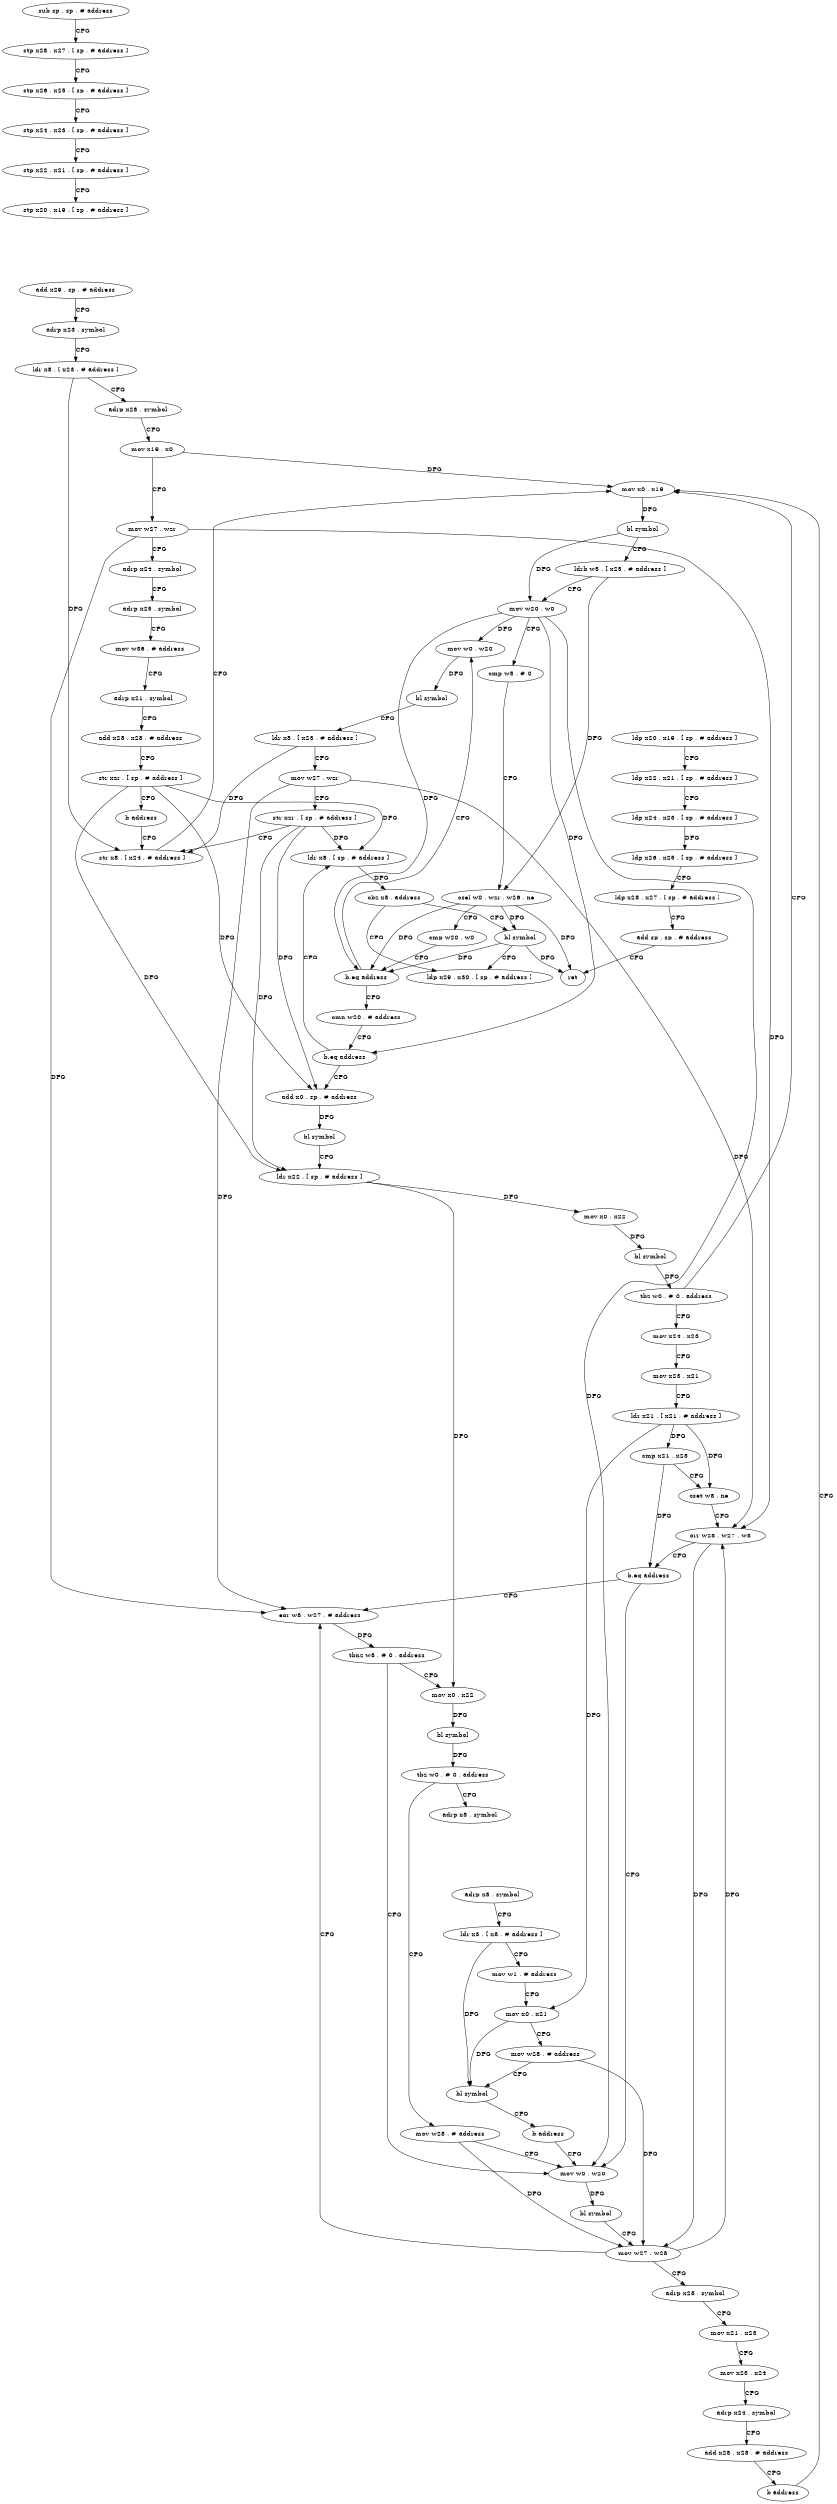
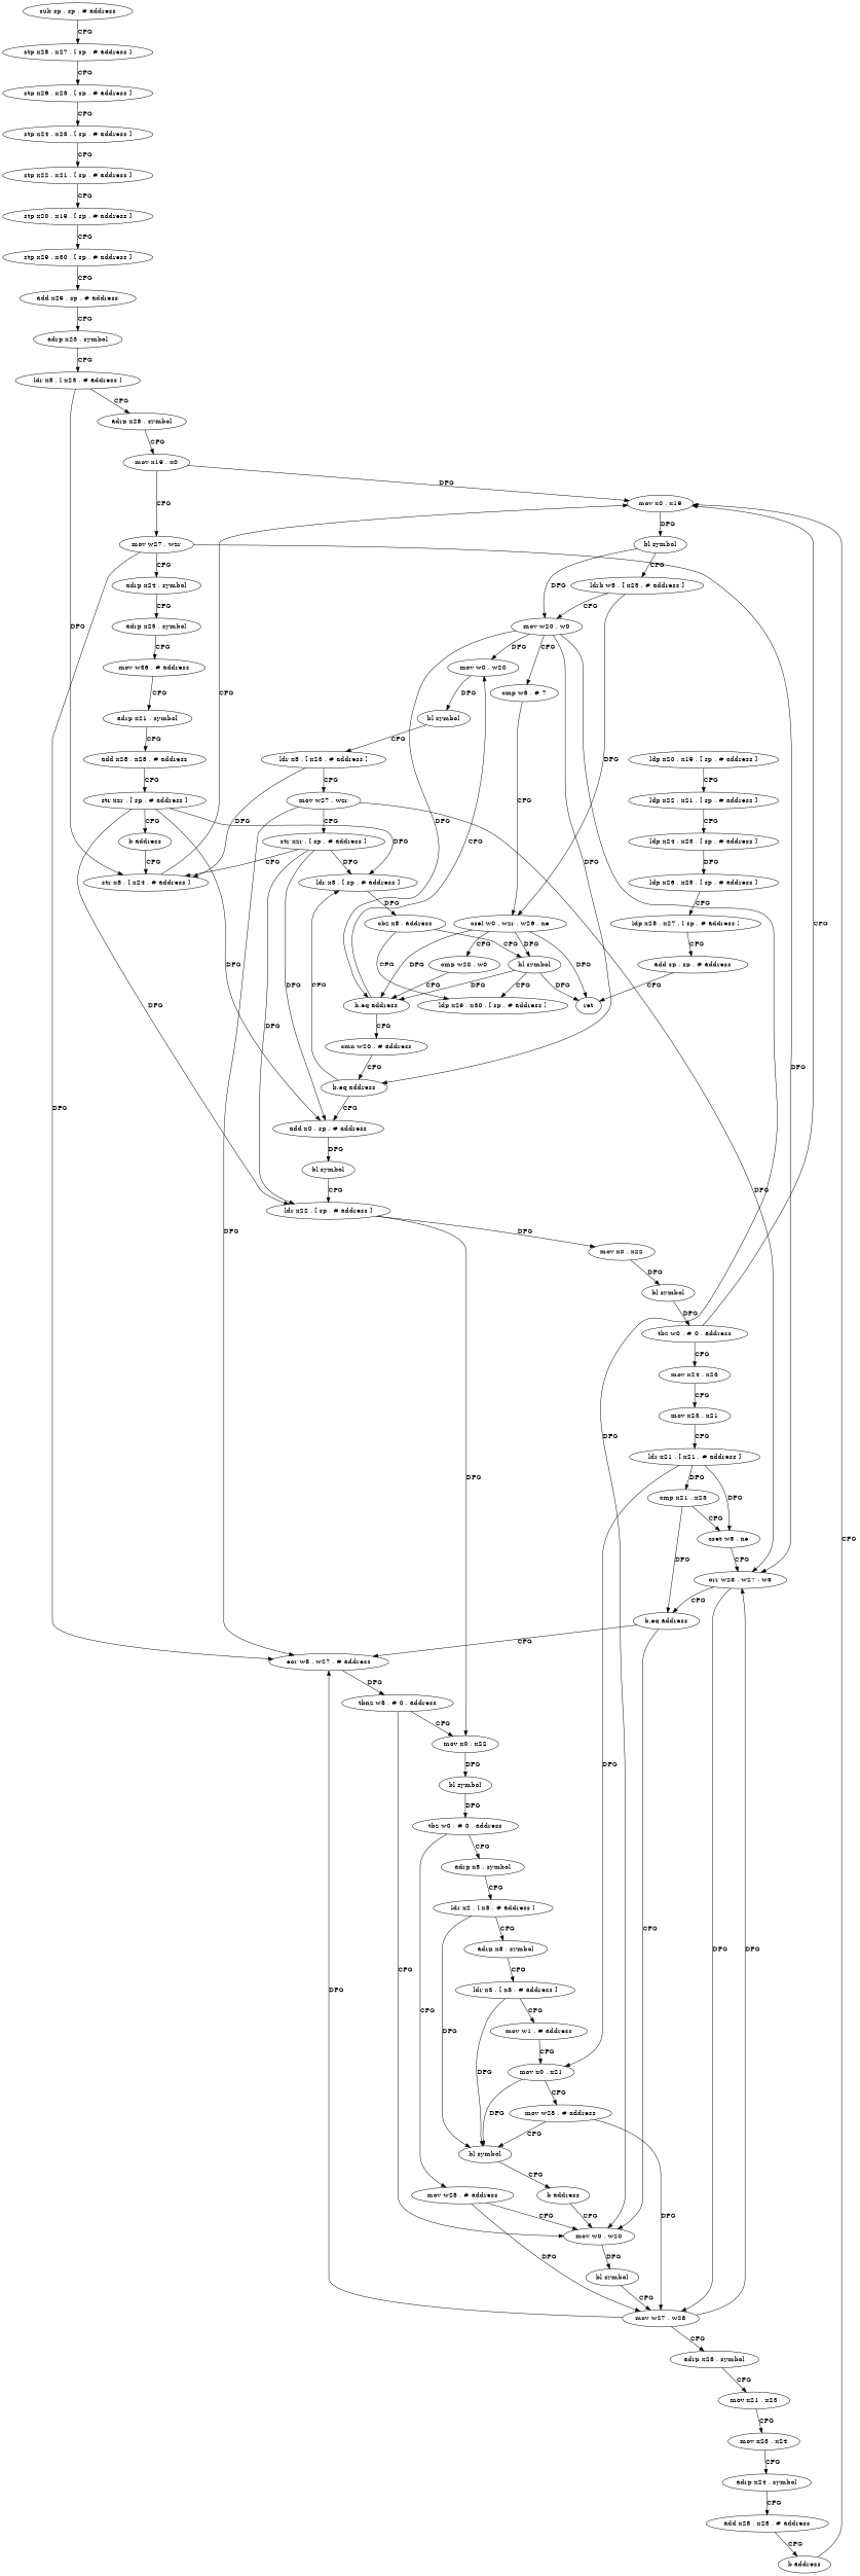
  digraph {
    n1 [label="sub sp , sp , # address"]
    n2 [label="stp x28 , x27 , [ sp , # address ]"]
    n3 [label="stp x26 , x25 , [ sp , # address ]"]
    n4 [label="stp x24 , x23 , [ sp , # address ]"]
    n5 [label="stp x22 , x21 , [ sp , # address ]"]
    n6 [label="stp x20 , x19 , [ sp , # address ]"]
+   n7 [label="stp x29 , x30 , [ sp , # address ]"]
    n8 [label="add x29 , sp , # address"]
    n9 [label="adrp x23 , symbol"]
    n10 [label="ldr x8 , [ x23 , # address ]"]
    n11 [label="adrp x28 , symbol"]
    n12 [label="str x8 , [ x24 , # address ]"]
    n13 [label="mov x19 , x0"]
    n14 [label="mov x0 , x19"]
    n15 [label="mov w27 , wzr"]
    n16 [label="adrp x24 , symbol"]
    n17 [label="orr w28 , w27 , w8"]
    n18 [label="eor w8 , w27 , # address"]
    n19 [label="bl symbol"]
    n20 [label="adrp x25 , symbol"]
    n21 [label="b.eq address"]
    n22 [label="mov w27 , w28"]
    n23 [label="tbnz w8 , # 0 , address"]
    n24 [label="mov w36 , # address"]
    n25 [label="adrp x21 , symbol"]
    n26 [label="add x28 , x28 , # address"]
    n27 [label="str xzr , [ sp , # address ]"]
    n28 [label="b address"]
    n29 [label="ldr x8 , [ sp , # address ]"]
    n30 [label="add x0 , sp , # address"]
    n31 [label="ldr x22 , [ sp , # address ]"]
    n32 [label="cbz x8 , address"]
    n33 [label="bl symbol"]
    n34 [label="mov x0 , x22"]
    n35 [label="mov x0 , x22"]
    n36 [label="ldrb w8 , [ x25 , # address ]"]
    n37 [label="mov w20 , w0"]
    n38 [label="mov w0 , w20"]
    n39 [label="bl symbol"]
    n40 [label="ldr x8 , [ x23 , # address ]"]
    n41 [label="mov w27 , wzr"]
    n42 [label="str xzr , [ sp , # address ]"]
    n43 [label="cmn w20 , # address"]
    n44 [label="b.eq address"]
    n45 [label="ldp x29 , x30 , [ sp , # address ]"]
    n46 [label="bl symbol"]
    n47 [label=ret]
    n48 [label="b.eq address"]
    n49 [label="ldp x20 , x19 , [ sp , # address ]"]
    n50 [label="ldp x22 , x21 , [ sp , # address ]"]
    n51 [label="bl symbol"]
    n52 [label="bl symbol"]
    n53 [label="tbz w0 , # 0 , address"]
    n54 [label="mov x24 , x23"]
    n55 [label="mov x23 , x21"]
    n56 [label="ldr x21 , [ x21 , # address ]"]
    n57 [label="ldp x24 , x23 , [ sp , # address ]"]
    n58 [label="ldp x26 , x25 , [ sp , # address ]"]
    n59 [label="ldp x28 , x27 , [ sp , # address ]"]
    n60 [label="add sp , sp , # address"]
    n61 [label="csel w0 , wzr , w26 , ne"]
-   n62 [label="cmp w8 , # 0"]
+   n62 [label="cmp w8 , # 7"]
    n63 [label="mov w0 , w20"]
    n64 [label="cmp w20 , w0"]
    n65 [label="bl symbol"]
    n66 [label="cmp x21 , x28"]
    n67 [label="cset w8 , ne"]
    n68 [label="mov x0 , x21"]
    n69 [label="bl symbol"]
    n70 [label="mov w28 , # address"]
    n71 [label="adrp x28 , symbol"]
    n72 [label="mov x21 , x23"]
    n73 [label="mov x23 , x24"]
    n74 [label="adrp x24 , symbol"]
    n75 [label="add x28 , x28 , # address"]
    n76 [label="b address"]
    n77 [label="tbz w0 , # 0 , address"]
    n78 [label="mov w28 , # address"]
    n79 [label="adrp x8 , symbol"]
+   n80 [label="ldr x2 , [ x8 , # address ]"]
    n81 [label="adrp x8 , symbol"]
    n82 [label="ldr x3 , [ x8 , # address ]"]
    n83 [label="b address"]
    n84 [label="mov w1 , # address"]
    n1 -> n2 [label=CFG]
    n2 -> n3 [label=CFG]
    n3 -> n4 [label=CFG]
    n4 -> n5 [label=CFG]
    n5 -> n6 [label=CFG]
+   n6 -> n7 [label=CFG]
+   n7 -> n8 [label=CFG]
    n8 -> n9 [label=CFG]
    n9 -> n10 [label=CFG]
    n10 -> n11 [label=CFG]
    n10 -> n12 [label=DFG]
    n11 -> n13 [label=CFG]
    n12 -> n14 [label=CFG]
    n13 -> n14 [label=DFG]
    n13 -> n15 [label=CFG]
    n14 -> n19 [label=DFG]
    n15 -> n16 [label=CFG]
    n15 -> n17 [label=DFG]
    n15 -> n18 [label=DFG]
    n16 -> n20 [label=CFG]
    n17 -> n21 [label=CFG]
    n17 -> n22 [label=DFG]
    n18 -> n23 [label=DFG]
    n19 -> n36 [label=CFG]
    n19 -> n37 [label=DFG]
    n20 -> n24 [label=CFG]
    n21 -> n18 [label=CFG]
    n21 -> n63 [label=CFG]
    n22 -> n17 [label=DFG]
-   n22 -> n18 [label=CFG]
+   n22 -> n18 [label=DFG]
    n22 -> n71 [label=CFG]
    n23 -> n35 [label=CFG]
    n23 -> n63 [label=CFG]
    n24 -> n25 [label=CFG]
    n25 -> n26 [label=CFG]
    n26 -> n27 [label=CFG]
    n27 -> n28 [label=CFG]
    n27 -> n29 [label=DFG]
    n27 -> n30 [label=DFG]
    n27 -> n31 [label=DFG]
    n28 -> n12 [label=CFG]
    n29 -> n32 [label=DFG]
    n30 -> n33 [label=DFG]
    n31 -> n34 [label=DFG]
    n31 -> n35 [label=DFG]
    n32 -> n45 [label=CFG]
    n32 -> n46 [label=CFG]
    n33 -> n31 [label=CFG]
    n34 -> n51 [label=DFG]
    n35 -> n52 [label=DFG]
    n36 -> n37 [label=CFG]
    n36 -> n61 [label=DFG]
    n37 -> n38 [label=DFG]
    n37 -> n44 [label=DFG]
    n37 -> n48 [label=DFG]
    n37 -> n62 [label=CFG]
    n37 -> n63 [label=DFG]
    n38 -> n39 [label=DFG]
    n39 -> n40 [label=CFG]
    n40 -> n12 [label=DFG]
    n40 -> n41 [label=CFG]
    n41 -> n17 [label=DFG]
    n41 -> n18 [label=DFG]
    n41 -> n42 [label=CFG]
    n42 -> n12 [label=CFG]
    n42 -> n29 [label=DFG]
    n42 -> n30 [label=DFG]
    n42 -> n31 [label=DFG]
    n43 -> n44 [label=CFG]
    n44 -> n29 [label=CFG]
    n44 -> n30 [label=CFG]
    n46 -> n45 [label=CFG]
    n46 -> n47 [label=DFG]
    n46 -> n48 [label=DFG]
    n48 -> n38 [label=CFG]
    n48 -> n43 [label=CFG]
    n49 -> n50 [label=CFG]
    n50 -> n57 [label=CFG]
    n51 -> n53 [label=DFG]
    n52 -> n77 [label=DFG]
    n53 -> n14 [label=CFG]
    n53 -> n54 [label=CFG]
    n54 -> n55 [label=CFG]
    n55 -> n56 [label=CFG]
    n56 -> n66 [label=DFG]
    n56 -> n67 [label=DFG]
    n56 -> n68 [label=DFG]
    n57 -> n58 [label=DFG]
    n58 -> n59 [label=CFG]
    n59 -> n60 [label=CFG]
    n60 -> n47 [label=CFG]
    n61 -> n46 [label=DFG]
    n61 -> n47 [label=DFG]
    n61 -> n48 [label=DFG]
    n61 -> n64 [label=CFG]
    n62 -> n61 [label=CFG]
    n63 -> n65 [label=DFG]
    n64 -> n48 [label=CFG]
    n65 -> n22 [label=CFG]
    n66 -> n21 [label=DFG]
    n66 -> n67 [label=CFG]
    n67 -> n17 [label=CFG]
    n68 -> n69 [label=DFG]
    n68 -> n70 [label=CFG]
    n69 -> n83 [label=CFG]
    n70 -> n22 [label=DFG]
    n70 -> n69 [label=CFG]
    n71 -> n72 [label=CFG]
    n72 -> n73 [label=CFG]
    n73 -> n74 [label=CFG]
    n74 -> n75 [label=CFG]
    n75 -> n76 [label=CFG]
    n76 -> n14 [label=CFG]
    n77 -> n78 [label=CFG]
    n77 -> n79 [label=CFG]
    n78 -> n22 [label=DFG]
    n78 -> n63 [label=CFG]
+   n79 -> n80 [label=CFG]
+   n80 -> n69 [label=DFG]
+   n80 -> n81 [label=CFG]
    n81 -> n82 [label=CFG]
    n82 -> n69 [label=DFG]
    n82 -> n84 [label=CFG]
    n83 -> n63 [label=CFG]
    n84 -> n68 [label=CFG]
  }
